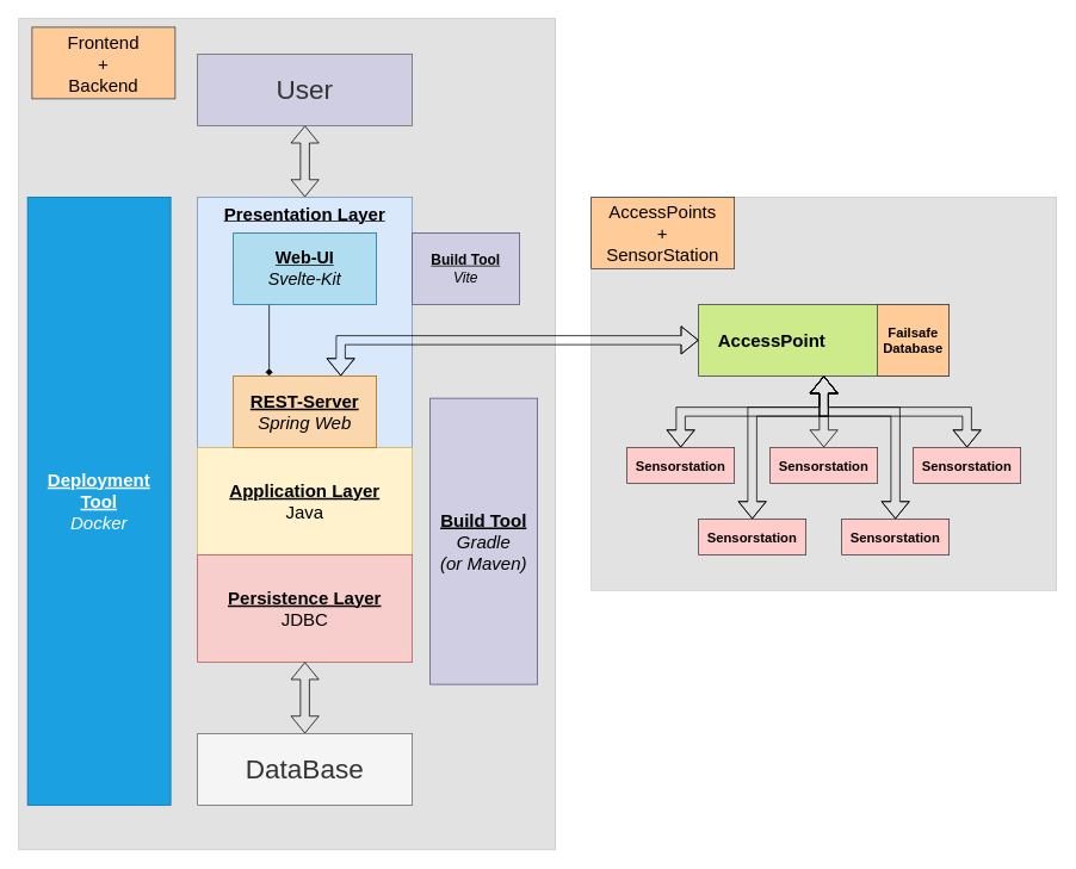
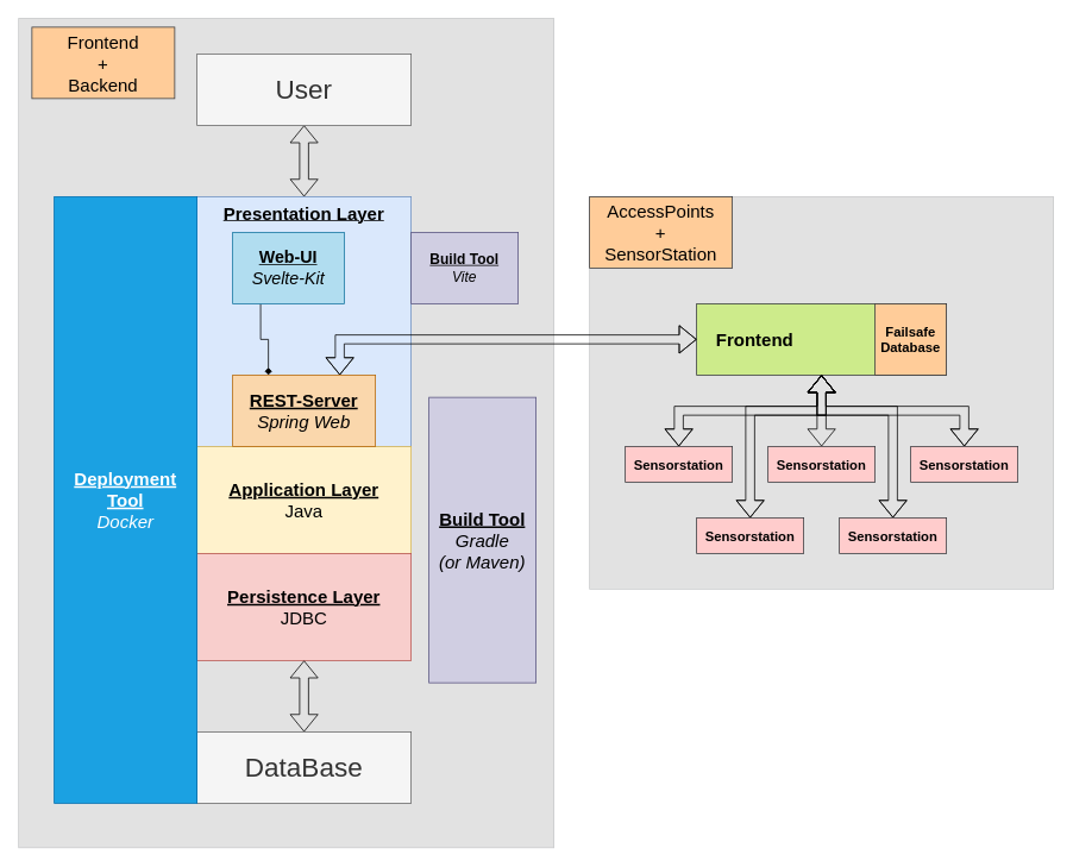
  <mxCell id="0" />
  <mxCell id="1" parent="0" />
  <mxCell id="2" value="" style="rounded=0;whiteSpace=wrap;html=1;fillColor=#6E6E6E;movable=0;resizable=0;rotatable=0;deletable=0;editable=0;locked=1;connectable=0;strokeColor=#36393d;opacity=20;" parent="1" vertex="1"><mxGeometry x="660" y="220" width="520" height="440" as="geometry" /></mxCell>
  <mxCell id="3" value="" style="rounded=0;whiteSpace=wrap;html=1;fillColor=#6E6E6E;movable=0;resizable=0;rotatable=0;deletable=0;editable=0;locked=1;connectable=0;strokeColor=#36393d;opacity=20;" parent="1" vertex="1"><mxGeometry x="20" y="20" width="600" height="930" as="geometry" /></mxCell>
  <mxCell id="4" value="&lt;b&gt;&lt;u&gt;&lt;font style=&quot;font-size: 20px;&quot;&gt;Presentation Layer&lt;/font&gt;&lt;/u&gt;&lt;/b&gt;" style="rounded=0;whiteSpace=wrap;html=1;fillColor=#dae8fc;strokeColor=#6c8ebf;verticalAlign=top;movable=0;resizable=0;rotatable=0;deletable=0;editable=0;locked=1;connectable=0;" parent="1" vertex="1"><mxGeometry x="220" y="220" width="240" height="280" as="geometry" /></mxCell>
  <mxCell id="5" value="&lt;font style=&quot;font-size: 20px;&quot;&gt;&lt;b&gt;&lt;u&gt;Application Layer&lt;/u&gt;&lt;/b&gt;&lt;br&gt;Java&lt;/font&gt;" style="rounded=0;whiteSpace=wrap;html=1;fillColor=#fff2cc;strokeColor=#d6b656;movable=0;resizable=0;rotatable=0;deletable=0;editable=0;locked=1;connectable=0;" parent="1" vertex="1"><mxGeometry x="220" y="500" width="240" height="120" as="geometry" /></mxCell>
  <mxCell id="6" value="&lt;font style=&quot;font-size: 20px;&quot;&gt;&lt;b&gt;&lt;u&gt;Persistence Layer&lt;/u&gt;&lt;/b&gt;&lt;br&gt;JDBC&lt;/font&gt;" style="rounded=0;whiteSpace=wrap;html=1;fillColor=#f8cecc;strokeColor=#b85450;movable=0;resizable=0;rotatable=0;deletable=0;editable=0;locked=1;connectable=0;" parent="1" vertex="1"><mxGeometry x="220" y="620" width="240" height="120" as="geometry" /></mxCell>
  <mxCell id="7" style="edgeStyle=orthogonalEdgeStyle;rounded=0;orthogonalLoop=1;jettySize=auto;html=1;entryX=0.25;entryY=0;entryDx=0;entryDy=0;movable=0;resizable=0;rotatable=0;deletable=0;editable=0;locked=1;connectable=0;exitX=0.25;exitY=1;exitDx=0;exitDy=0;endArrow=diamond;" parent="1" source="8" target="10" edge="1"><mxGeometry relative="1" as="geometry"><mxPoint x="340" y="380" as="targetPoint" /><Array as="points" /></mxGeometry></mxCell>
- <mxCell id="8" value="&lt;font style=&quot;font-size: 19px;&quot;&gt;&lt;b&gt;&lt;u&gt;Web-UI&lt;/u&gt;&lt;/b&gt;&lt;br&gt;&lt;i&gt;Svelte-Kit&lt;/i&gt;&lt;/font&gt;" style="rounded=0;whiteSpace=wrap;html=1;labelBackgroundColor=none;fontSize=11;fillColor=#b1ddf0;strokeColor=#10739e;movable=0;resizable=0;rotatable=0;deletable=0;editable=0;locked=1;connectable=0;" parent="1" vertex="1"><mxGeometry x="260" y="260" width="160" height="80" as="geometry" /></mxCell>
+ <mxCell id="8" value="&lt;font style=&quot;font-size: 19px;&quot;&gt;&lt;b&gt;&lt;u&gt;Web-UI&lt;/u&gt;&lt;/b&gt;&lt;br&gt;&lt;i&gt;Svelte-Kit&lt;/i&gt;&lt;/font&gt;" style="rounded=0;whiteSpace=wrap;html=1;labelBackgroundColor=none;fontSize=11;fillColor=#b1ddf0;strokeColor=#10739e;movable=0;resizable=0;rotatable=0;deletable=0;editable=0;locked=1;connectable=0;" parent="1" vertex="1"><mxGeometry x="260" y="260" width="125" height="80" as="geometry" /></mxCell>
  <mxCell id="9" value="&lt;font style=&quot;font-size: 20px;&quot;&gt;&lt;b&gt;&lt;u&gt;Build Tool&lt;/u&gt;&lt;/b&gt;&lt;br&gt;&lt;i&gt;Gradle&lt;br&gt;(or Maven)&lt;br&gt;&lt;/i&gt;&lt;/font&gt;" style="rounded=0;whiteSpace=wrap;html=1;labelBackgroundColor=none;fillColor=#d0cee2;strokeColor=#56517e;movable=0;resizable=0;rotatable=0;deletable=0;editable=0;locked=1;connectable=0;" parent="1" vertex="1"><mxGeometry x="480" y="445" width="120" height="320" as="geometry" /></mxCell>
  <mxCell id="10" value="&lt;b&gt;&lt;u&gt;REST-Server&lt;/u&gt;&lt;/b&gt;&lt;br&gt;&lt;i&gt;Spring Web&lt;/i&gt;" style="rounded=0;whiteSpace=wrap;html=1;fontSize=20;fillColor=#fad7ac;strokeColor=#b46504;movable=0;resizable=0;rotatable=0;deletable=0;editable=0;locked=1;connectable=0;" parent="1" vertex="1"><mxGeometry x="260" y="420" width="160" height="80" as="geometry" /></mxCell>
  <mxCell id="11" value="" style="shape=flexArrow;endArrow=classic;startArrow=classic;html=1;rounded=0;entryX=0.5;entryY=1;entryDx=0;entryDy=0;movable=0;resizable=0;rotatable=0;deletable=0;editable=0;locked=1;connectable=0;" parent="1" source="4" target="12" edge="1"><mxGeometry width="100" height="100" relative="1" as="geometry"><mxPoint x="540" y="420" as="sourcePoint" /><mxPoint x="340" y="140" as="targetPoint" /></mxGeometry></mxCell>
- <mxCell id="12" value="&lt;font style=&quot;font-size: 30px;&quot;&gt;User&lt;/font&gt;" style="rounded=0;whiteSpace=wrap;html=1;fillColor=#d0cee2;fontColor=#333333;strokeColor=#666666;movable=0;resizable=0;rotatable=0;deletable=0;editable=0;locked=1;connectable=0;" parent="1" vertex="1"><mxGeometry x="220" y="60" width="240" height="80" as="geometry" /></mxCell>
+ <mxCell id="12" value="&lt;font style=&quot;font-size: 30px;&quot;&gt;User&lt;/font&gt;" style="rounded=0;whiteSpace=wrap;html=1;fillColor=#f5f5f5;fontColor=#333333;strokeColor=#666666;movable=0;resizable=0;rotatable=0;deletable=0;editable=0;locked=1;connectable=0;" parent="1" vertex="1"><mxGeometry x="220" y="60" width="240" height="80" as="geometry" /></mxCell>
  <mxCell id="13" value="&lt;font style=&quot;font-size: 30px;&quot;&gt;DataBase&lt;/font&gt;" style="rounded=0;whiteSpace=wrap;html=1;fillColor=#f5f5f5;fontColor=#333333;strokeColor=#666666;movable=0;resizable=0;rotatable=0;deletable=0;editable=0;locked=1;connectable=0;" parent="1" vertex="1"><mxGeometry x="220" y="820" width="240" height="80" as="geometry" /></mxCell>
  <mxCell id="14" value="" style="shape=flexArrow;endArrow=classic;startArrow=classic;html=1;rounded=0;movable=0;resizable=0;rotatable=0;deletable=0;editable=0;locked=1;connectable=0;exitX=0.5;exitY=0;exitDx=0;exitDy=0;entryX=0.5;entryY=1;entryDx=0;entryDy=0;" parent="1" source="13" target="6" edge="1"><mxGeometry width="100" height="100" relative="1" as="geometry"><mxPoint x="340" y="780" as="sourcePoint" /><mxPoint x="340" y="700" as="targetPoint" /></mxGeometry></mxCell>
- <mxCell id="15" value="&lt;font style=&quot;font-size: 20px;&quot;&gt;&lt;u style=&quot;font-weight: bold;&quot;&gt;Deployment Tool&lt;/u&gt;&lt;br&gt;&lt;i&gt;Docker&lt;/i&gt;&lt;/font&gt;" style="rounded=0;whiteSpace=wrap;html=1;fillColor=#1ba1e2;strokeColor=#006EAF;fontColor=#ffffff;movable=0;resizable=0;rotatable=0;deletable=0;editable=0;locked=1;connectable=0;" parent="1" vertex="1"><mxGeometry x="30" y="220" width="160" height="680" as="geometry" /></mxCell>
+ <mxCell id="15" value="&lt;font style=&quot;font-size: 20px;&quot;&gt;&lt;u style=&quot;font-weight: bold;&quot;&gt;Deployment Tool&lt;/u&gt;&lt;br&gt;&lt;i&gt;Docker&lt;/i&gt;&lt;/font&gt;" style="rounded=0;whiteSpace=wrap;html=1;fillColor=#1ba1e2;strokeColor=#006EAF;fontColor=#ffffff;movable=0;resizable=0;rotatable=0;deletable=0;editable=0;locked=1;connectable=0;" parent="1" vertex="1"><mxGeometry x="60" y="220" width="160" height="680" as="geometry" /></mxCell>
  <mxCell id="16" value="&lt;font style=&quot;font-size: 16px;&quot;&gt;&lt;b&gt;&lt;u&gt;Build Tool&lt;/u&gt;&lt;/b&gt;&lt;br&gt;&lt;i&gt;Vite&lt;br&gt;&lt;/i&gt;&lt;/font&gt;" style="rounded=0;whiteSpace=wrap;html=1;labelBackgroundColor=none;fillColor=#d0cee2;strokeColor=#56517e;movable=0;resizable=0;rotatable=0;deletable=0;editable=0;locked=1;connectable=0;" parent="1" vertex="1"><mxGeometry x="460" y="260" width="120" height="80" as="geometry" /></mxCell>
  <mxCell id="17" value="&lt;font style=&quot;font-size: 20px;&quot;&gt;Frontend&lt;br&gt;+ &lt;br&gt;Backend&lt;/font&gt;" style="text;html=1;strokeColor=#36393d;fillColor=#ffcc99;align=center;verticalAlign=middle;whiteSpace=wrap;rounded=0;movable=0;resizable=0;rotatable=0;deletable=0;editable=0;locked=1;connectable=0;" parent="1" vertex="1"><mxGeometry x="35" y="30" width="160" height="80" as="geometry" /></mxCell>
- <mxCell id="18" value="&lt;b&gt;&lt;font style=&quot;font-size: 20px;&quot;&gt;AccessPoint&lt;/font&gt;&lt;/b&gt;" style="rounded=0;whiteSpace=wrap;html=1;fillColor=#cdeb8b;strokeColor=#36393d;horizontal=1;verticalAlign=middle;align=left;spacingLeft=20;movable=0;resizable=0;rotatable=0;deletable=0;editable=0;locked=1;connectable=0;" parent="1" vertex="1"><mxGeometry x="780" y="340" width="280" height="80" as="geometry" /></mxCell>
+ <mxCell id="18" value="&lt;b&gt;&lt;font style=&quot;font-size: 20px;&quot;&gt;Frontend&lt;/font&gt;&lt;/b&gt;" style="rounded=0;whiteSpace=wrap;html=1;fillColor=#cdeb8b;strokeColor=#36393d;horizontal=1;verticalAlign=middle;align=left;spacingLeft=20;movable=0;resizable=0;rotatable=0;deletable=0;editable=0;locked=1;connectable=0;" parent="1" vertex="1"><mxGeometry x="780" y="340" width="280" height="80" as="geometry" /></mxCell>
  <mxCell id="19" value="" style="shape=flexArrow;endArrow=classic;startArrow=classic;html=1;rounded=0;entryX=0;entryY=0.5;entryDx=0;entryDy=0;exitX=0.75;exitY=0;exitDx=0;exitDy=0;movable=0;resizable=0;rotatable=0;deletable=0;editable=0;locked=1;connectable=0;" parent="1" source="10" target="18" edge="1"><mxGeometry width="100" height="100" relative="1" as="geometry"><mxPoint x="570" y="560" as="sourcePoint" /><mxPoint x="670" y="460" as="targetPoint" /><Array as="points"><mxPoint x="380" y="380" /></Array></mxGeometry></mxCell>
  <mxCell id="20" value="&lt;b&gt;&lt;font style=&quot;font-size: 15px;&quot;&gt;Sensorstation&lt;/font&gt;&lt;/b&gt;" style="rounded=0;whiteSpace=wrap;html=1;fillColor=#ffcccc;strokeColor=#36393d;movable=0;resizable=0;rotatable=0;deletable=0;editable=0;locked=1;connectable=0;" parent="1" vertex="1"><mxGeometry x="700" y="500" width="120" height="40" as="geometry" /></mxCell>
  <mxCell id="21" value="&lt;b&gt;&lt;font style=&quot;font-size: 15px;&quot;&gt;Sensorstation&lt;/font&gt;&lt;/b&gt;" style="rounded=0;whiteSpace=wrap;html=1;fillColor=#ffcccc;strokeColor=#36393d;movable=0;resizable=0;rotatable=0;deletable=0;editable=0;locked=1;connectable=0;" parent="1" vertex="1"><mxGeometry x="780" y="580" width="120" height="40" as="geometry" /></mxCell>
  <mxCell id="22" value="&lt;b&gt;&lt;font style=&quot;font-size: 15px;&quot;&gt;Sensorstation&lt;/font&gt;&lt;/b&gt;" style="rounded=0;whiteSpace=wrap;html=1;fillColor=#ffcccc;strokeColor=#36393d;movable=0;resizable=0;rotatable=0;deletable=0;editable=0;locked=1;connectable=0;" parent="1" vertex="1"><mxGeometry x="860" y="500" width="120" height="40" as="geometry" /></mxCell>
  <mxCell id="23" value="&lt;b&gt;&lt;font style=&quot;font-size: 15px;&quot;&gt;Sensorstation&lt;/font&gt;&lt;/b&gt;" style="rounded=0;whiteSpace=wrap;html=1;fillColor=#ffcccc;strokeColor=#36393d;movable=0;resizable=0;rotatable=0;deletable=0;editable=0;locked=1;connectable=0;" parent="1" vertex="1"><mxGeometry x="940" y="580" width="120" height="40" as="geometry" /></mxCell>
  <mxCell id="24" value="&lt;b&gt;&lt;font style=&quot;font-size: 15px;&quot;&gt;Sensorstation&lt;/font&gt;&lt;/b&gt;" style="rounded=0;whiteSpace=wrap;html=1;fillColor=#ffcccc;strokeColor=#36393d;movable=0;resizable=0;rotatable=0;deletable=0;editable=0;locked=1;connectable=0;" parent="1" vertex="1"><mxGeometry x="1020" y="500" width="120" height="40" as="geometry" /></mxCell>
  <mxCell id="25" value="" style="shape=flexArrow;endArrow=classic;startArrow=classic;html=1;rounded=0;exitX=0.5;exitY=0;exitDx=0;exitDy=0;entryX=0.5;entryY=1;entryDx=0;entryDy=0;movable=0;resizable=0;rotatable=0;deletable=0;editable=0;locked=1;connectable=0;" parent="1" source="22" target="18" edge="1"><mxGeometry width="100" height="100" relative="1" as="geometry"><mxPoint x="990" y="580" as="sourcePoint" /><mxPoint x="1090" y="480" as="targetPoint" /></mxGeometry></mxCell>
  <mxCell id="26" value="" style="shape=flexArrow;endArrow=classic;startArrow=classic;html=1;rounded=0;exitX=0.5;exitY=0;exitDx=0;exitDy=0;entryX=0.5;entryY=1;entryDx=0;entryDy=0;movable=0;resizable=0;rotatable=0;deletable=0;editable=0;locked=1;connectable=0;" parent="1" source="20" target="18" edge="1"><mxGeometry width="100" height="100" relative="1" as="geometry"><mxPoint x="930" y="510" as="sourcePoint" /><mxPoint x="930" y="430" as="targetPoint" /><Array as="points"><mxPoint x="760" y="460" /><mxPoint x="920" y="460" /></Array></mxGeometry></mxCell>
  <mxCell id="27" value="" style="shape=flexArrow;endArrow=classic;startArrow=classic;html=1;rounded=0;exitX=0.5;exitY=0;exitDx=0;exitDy=0;entryX=0.5;entryY=1;entryDx=0;entryDy=0;movable=0;resizable=0;rotatable=0;deletable=0;editable=0;locked=1;connectable=0;" parent="1" source="21" target="18" edge="1"><mxGeometry width="100" height="100" relative="1" as="geometry"><mxPoint x="770" y="510" as="sourcePoint" /><mxPoint x="930" y="430" as="targetPoint" /><Array as="points"><mxPoint x="840" y="460" /><mxPoint x="920" y="460" /></Array></mxGeometry></mxCell>
  <mxCell id="28" value="" style="shape=flexArrow;endArrow=classic;startArrow=classic;html=1;rounded=0;exitX=0.5;exitY=0;exitDx=0;exitDy=0;entryX=0.5;entryY=1;entryDx=0;entryDy=0;movable=0;resizable=0;rotatable=0;deletable=0;editable=0;locked=1;connectable=0;" parent="1" source="23" target="18" edge="1"><mxGeometry width="100" height="100" relative="1" as="geometry"><mxPoint x="850" y="590" as="sourcePoint" /><mxPoint x="930" y="430" as="targetPoint" /><Array as="points"><mxPoint x="1000" y="460" /><mxPoint x="920" y="460" /></Array></mxGeometry></mxCell>
  <mxCell id="29" value="" style="shape=flexArrow;endArrow=classic;startArrow=classic;html=1;rounded=0;entryX=0.5;entryY=1;entryDx=0;entryDy=0;movable=0;resizable=0;rotatable=0;deletable=0;editable=0;locked=1;connectable=0;" parent="1" source="24" target="18" edge="1"><mxGeometry width="100" height="100" relative="1" as="geometry"><mxPoint x="1010" y="590" as="sourcePoint" /><mxPoint x="930" y="430" as="targetPoint" /><Array as="points"><mxPoint x="1080" y="460" /><mxPoint x="920" y="460" /></Array></mxGeometry></mxCell>
  <mxCell id="30" value="&lt;b&gt;&lt;font style=&quot;font-size: 15px;&quot;&gt;Failsafe Database&lt;/font&gt;&lt;/b&gt;" style="rounded=0;whiteSpace=wrap;html=1;fillColor=#ffcc99;strokeColor=#36393d;movable=0;resizable=0;rotatable=0;deletable=0;editable=0;locked=1;connectable=0;" parent="1" vertex="1"><mxGeometry x="980" y="340" width="80" height="80" as="geometry" /></mxCell>
  <mxCell id="31" value="&lt;font style=&quot;font-size: 20px;&quot;&gt;AccessPoints&lt;br&gt;+&lt;br&gt;SensorStation&lt;/font&gt;" style="text;html=1;strokeColor=#36393d;fillColor=#ffcc99;align=center;verticalAlign=middle;whiteSpace=wrap;rounded=0;movable=0;resizable=0;rotatable=0;deletable=0;editable=0;locked=1;connectable=0;" parent="1" vertex="1"><mxGeometry x="660" y="220" width="160" height="80" as="geometry" /></mxCell>
